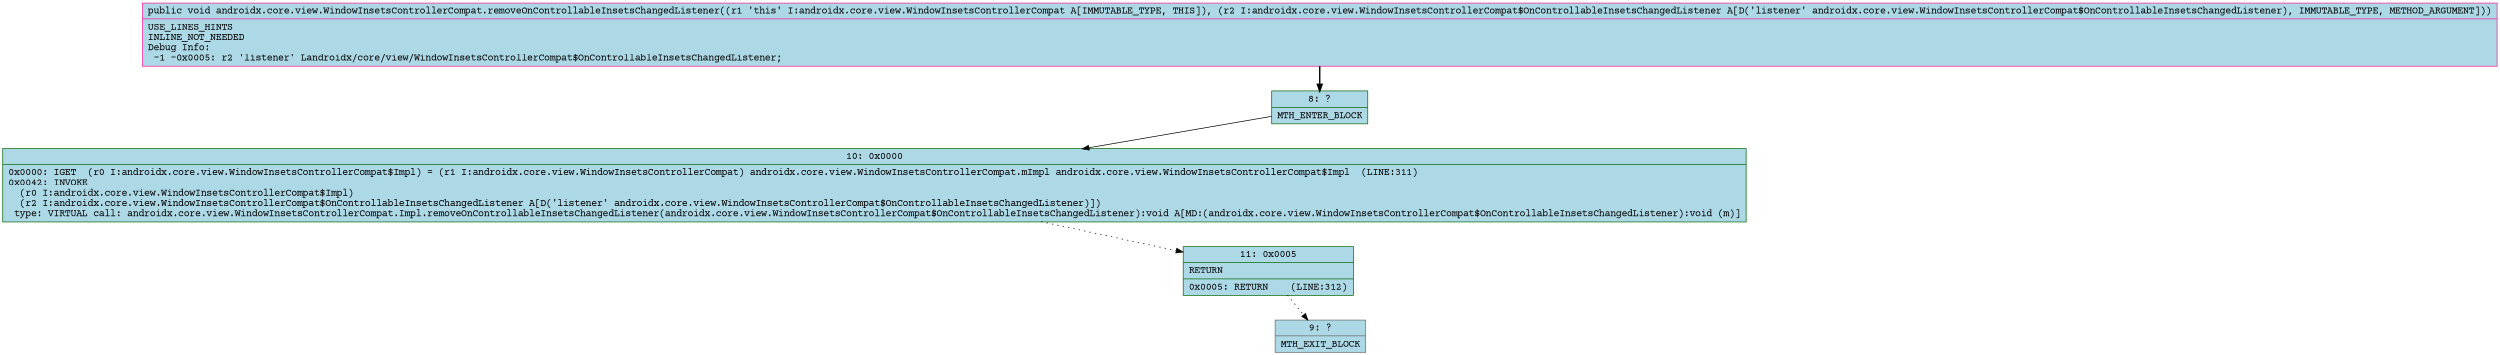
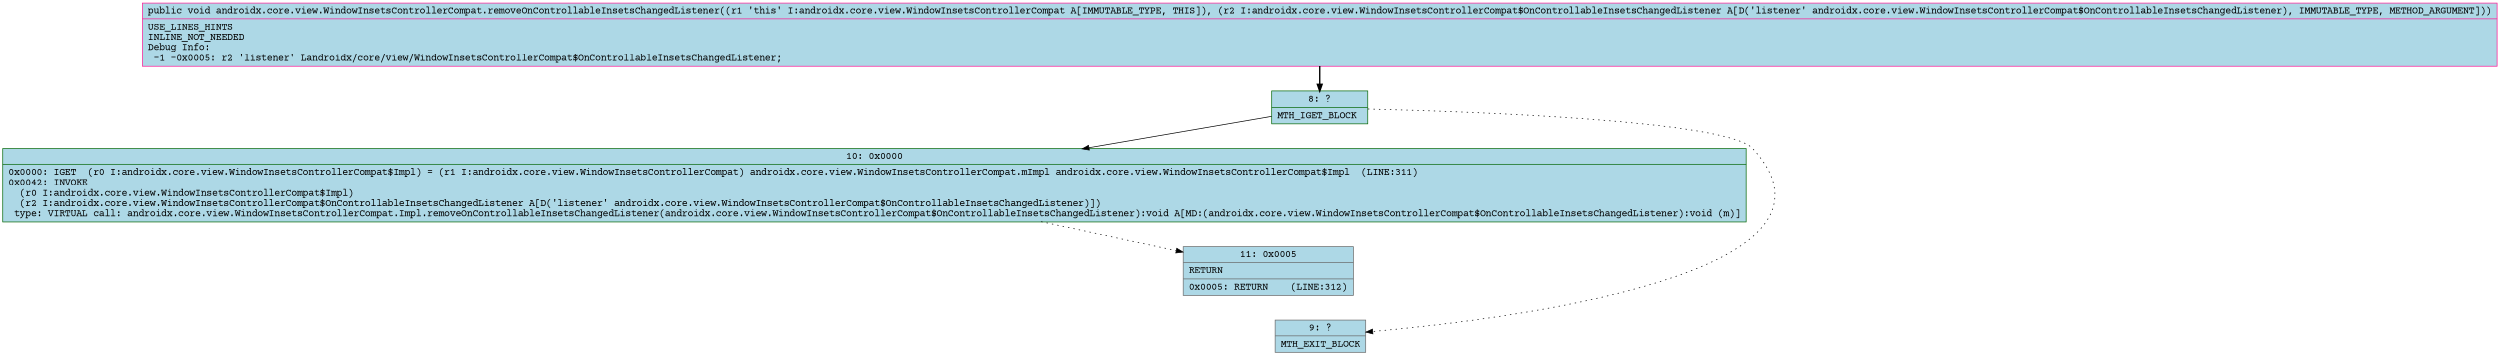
  digraph {
    fontname="Courier Prime"
    node [color=darkgreen fillcolor=lightblue fontname="Courier Prime" shape=record style=filled]
    edge [fontname="Courier Prime" style=dotted]
-   n1 [label="{8\:\ ?|MTH_ENTER_BLOCK\l}"]
+   n1 [label="{8\:\ ?|MTH_IGET_BLOCK\l}"]
    n2 [label="{10\:\ 0x0000|0x0000: IGET  (r0 I:androidx.core.view.WindowInsetsControllerCompat$Impl) = (r1 I:androidx.core.view.WindowInsetsControllerCompat) androidx.core.view.WindowInsetsControllerCompat.mImpl androidx.core.view.WindowInsetsControllerCompat$Impl  (LINE:311)\l0x0042: INVOKE  \l  (r0 I:androidx.core.view.WindowInsetsControllerCompat$Impl)\l  (r2 I:androidx.core.view.WindowInsetsControllerCompat$OnControllableInsetsChangedListener A[D('listener' androidx.core.view.WindowInsetsControllerCompat$OnControllableInsetsChangedListener)])\l type: VIRTUAL call: androidx.core.view.WindowInsetsControllerCompat.Impl.removeOnControllableInsetsChangedListener(androidx.core.view.WindowInsetsControllerCompat$OnControllableInsetsChangedListener):void A[MD:(androidx.core.view.WindowInsetsControllerCompat$OnControllableInsetsChangedListener):void (m)]\l}"]
-   n3 [label="{11\:\ 0x0005|RETURN\l|0x0005: RETURN    (LINE:312)\l}"]
+   n3 [color=gray40 label="{11\:\ 0x0005|RETURN\l|0x0005: RETURN    (LINE:312)\l}"]
    n4 [color=gray40 label="{9\:\ ?|MTH_EXIT_BLOCK\l}"]
    n5 [color=deeppink label="{public void androidx.core.view.WindowInsetsControllerCompat.removeOnControllableInsetsChangedListener((r1 'this' I:androidx.core.view.WindowInsetsControllerCompat A[IMMUTABLE_TYPE, THIS]), (r2 I:androidx.core.view.WindowInsetsControllerCompat$OnControllableInsetsChangedListener A[D('listener' androidx.core.view.WindowInsetsControllerCompat$OnControllableInsetsChangedListener), IMMUTABLE_TYPE, METHOD_ARGUMENT]))  | USE_LINES_HINTS\lINLINE_NOT_NEEDED\lDebug Info:\l  \-1 \-0x0005: r2 'listener' Landroidx\/core\/view\/WindowInsetsControllerCompat$OnControllableInsetsChangedListener;\l}"]
    n1 -> n2 [style=solid]
    n2 -> n3
-   n3 -> n4
+   n1 -> n4
    n5 -> n1 [style=bold]
  }
